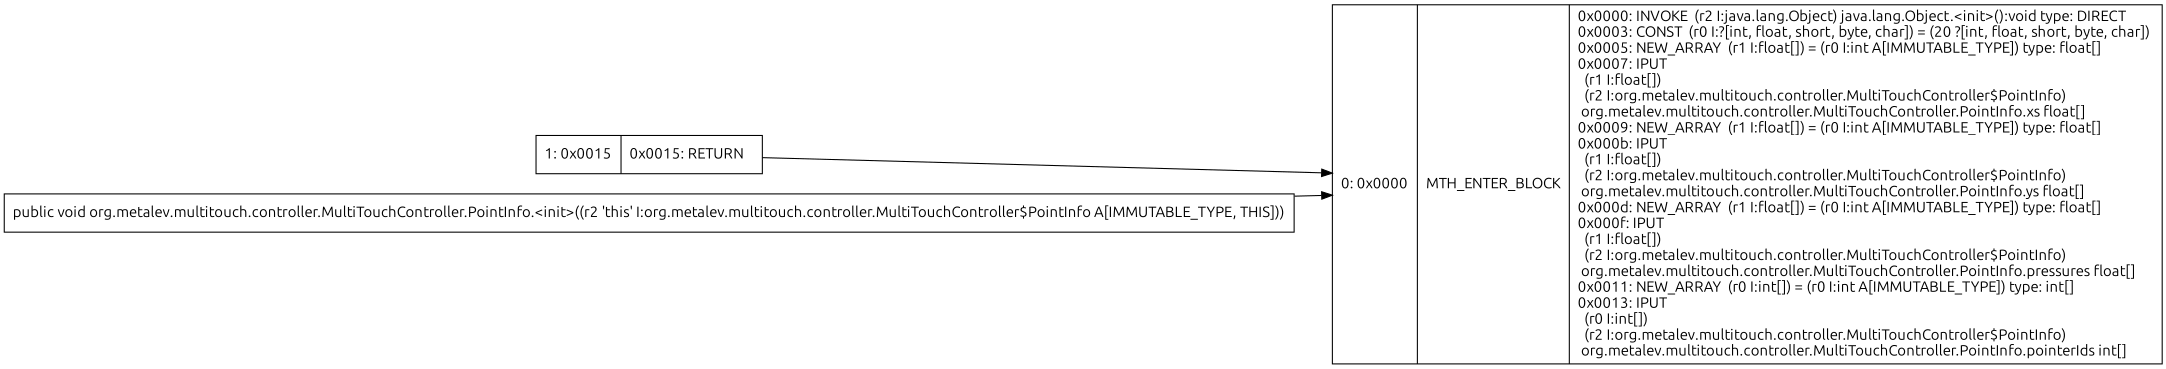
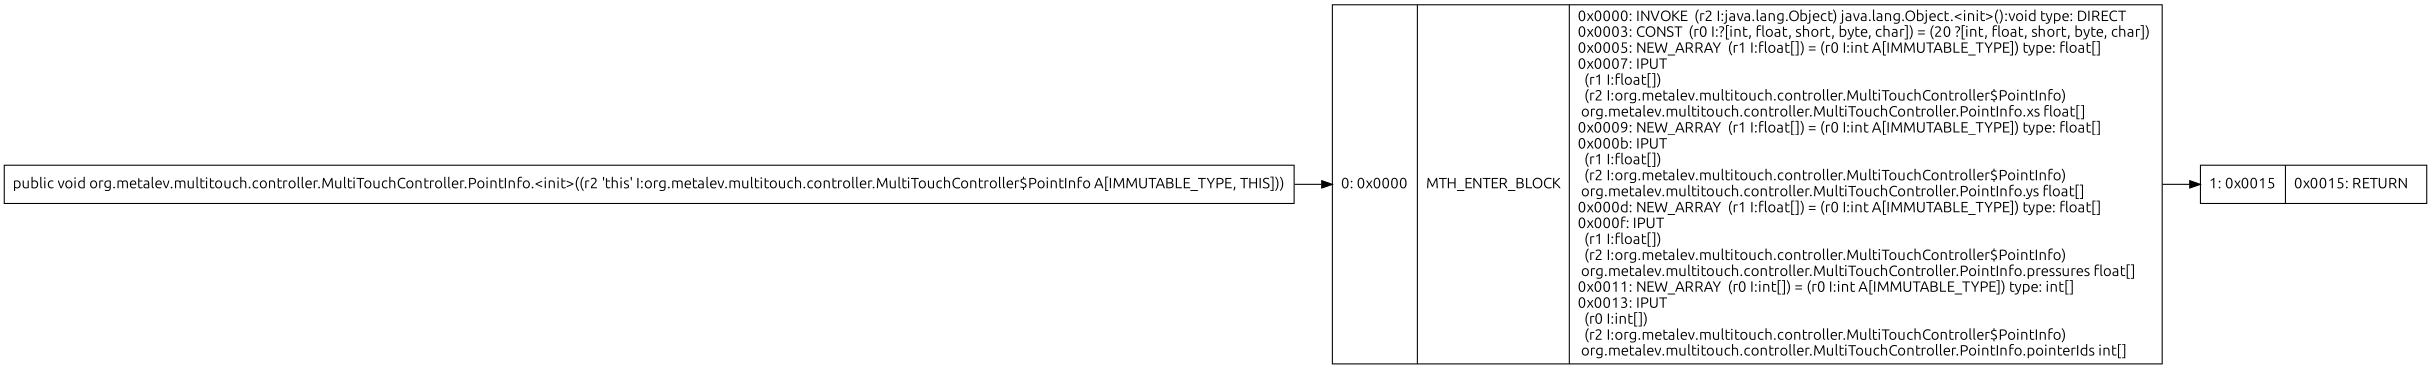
  digraph {
    rankdir=LR
    fontname=Ubuntu
    node [shape=record fontname=Ubuntu]
    edge [fontname=Ubuntu]
    n1 [label="{0\:\ 0x0000|MTH_ENTER_BLOCK\l|0x0000: INVOKE  (r2 I:java.lang.Object) java.lang.Object.\<init\>():void type: DIRECT \l0x0003: CONST  (r0 I:?[int, float, short, byte, char]) = (20 ?[int, float, short, byte, char]) \l0x0005: NEW_ARRAY  (r1 I:float[]) = (r0 I:int A[IMMUTABLE_TYPE]) type: float[] \l0x0007: IPUT  \l  (r1 I:float[])\l  (r2 I:org.metalev.multitouch.controller.MultiTouchController$PointInfo)\l org.metalev.multitouch.controller.MultiTouchController.PointInfo.xs float[] \l0x0009: NEW_ARRAY  (r1 I:float[]) = (r0 I:int A[IMMUTABLE_TYPE]) type: float[] \l0x000b: IPUT  \l  (r1 I:float[])\l  (r2 I:org.metalev.multitouch.controller.MultiTouchController$PointInfo)\l org.metalev.multitouch.controller.MultiTouchController.PointInfo.ys float[] \l0x000d: NEW_ARRAY  (r1 I:float[]) = (r0 I:int A[IMMUTABLE_TYPE]) type: float[] \l0x000f: IPUT  \l  (r1 I:float[])\l  (r2 I:org.metalev.multitouch.controller.MultiTouchController$PointInfo)\l org.metalev.multitouch.controller.MultiTouchController.PointInfo.pressures float[] \l0x0011: NEW_ARRAY  (r0 I:int[]) = (r0 I:int A[IMMUTABLE_TYPE]) type: int[] \l0x0013: IPUT  \l  (r0 I:int[])\l  (r2 I:org.metalev.multitouch.controller.MultiTouchController$PointInfo)\l org.metalev.multitouch.controller.MultiTouchController.PointInfo.pointerIds int[] \l}"]
    n2 [label="{1\:\ 0x0015|0x0015: RETURN   \l}"]
    n3 [label="{public void org.metalev.multitouch.controller.MultiTouchController.PointInfo.\<init\>((r2 'this' I:org.metalev.multitouch.controller.MultiTouchController$PointInfo A[IMMUTABLE_TYPE, THIS])) }"]
-   n2 -> n1
+   n1 -> n2
    n3 -> n1
  }
